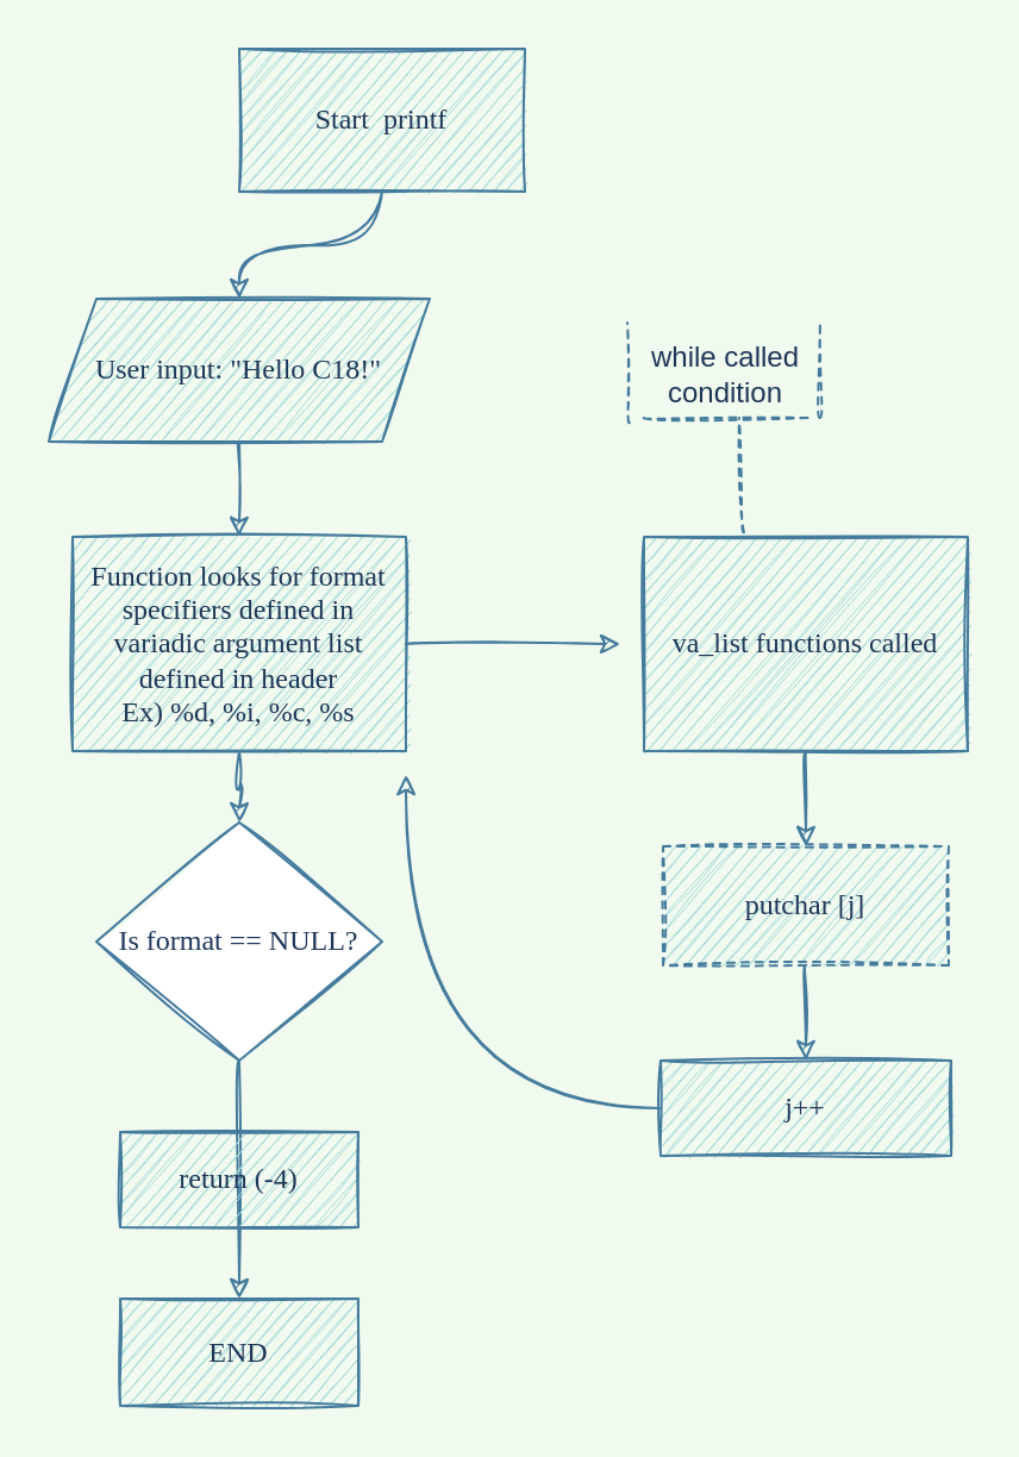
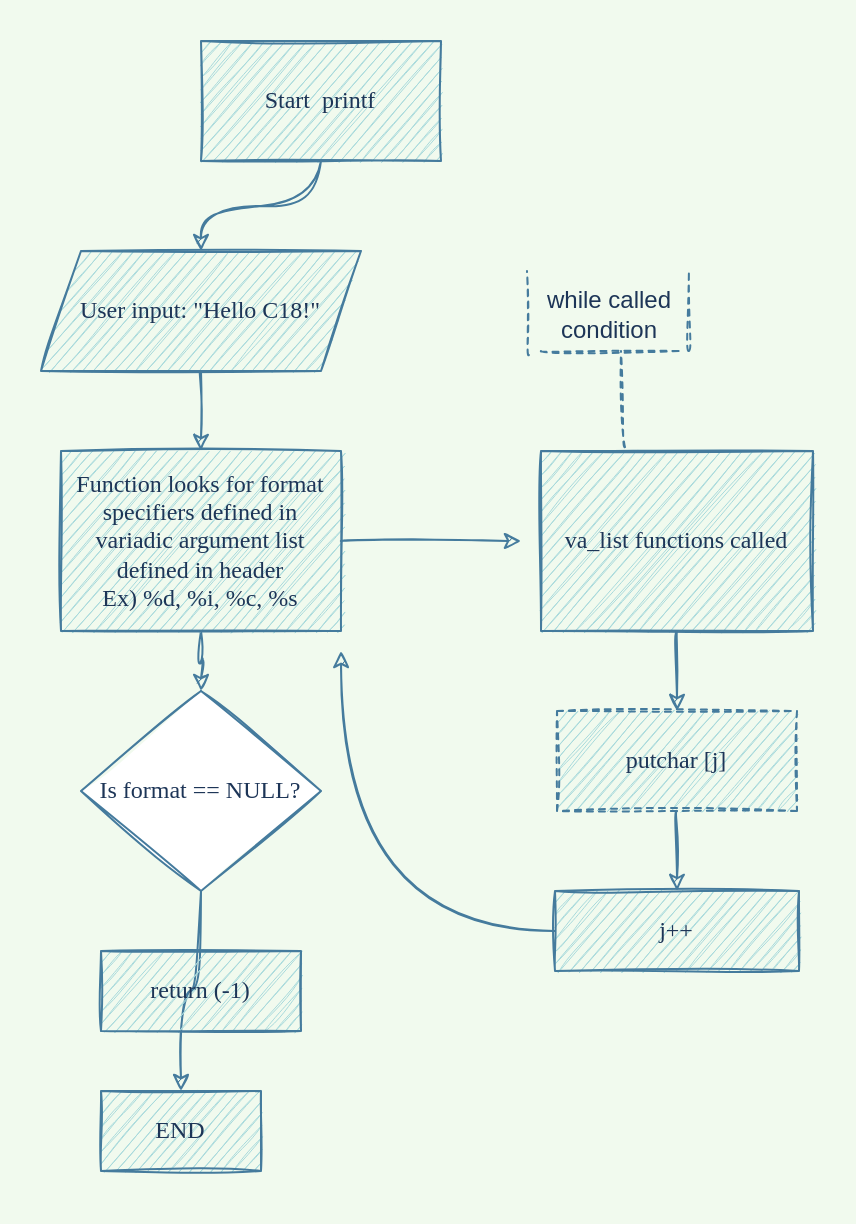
  <mxCell id="0" />
  <mxCell id="1" parent="0" />
  <mxCell id="2" value="" style="edgeStyle=orthogonalEdgeStyle;rounded=0;orthogonalLoop=1;jettySize=auto;html=1;fontFamily=Tahoma;fontSize=12;strokeColor=#457B9D;fontColor=#1D3557;labelBackgroundColor=#F1FAEE;sketch=1;curved=1;" edge="1" parent="1" source="3" target="5"><mxGeometry relative="1" as="geometry" /></mxCell>
  <mxCell id="3" value="Start &amp;nbsp;printf" style="rounded=0;whiteSpace=wrap;html=1;fontFamily=Tahoma;fontSize=12;fillColor=#A8DADC;strokeColor=#457B9D;fontColor=#1D3557;sketch=1;" vertex="1" parent="1"><mxGeometry x="100" y="20" width="120" height="60" as="geometry" /></mxCell>
  <mxCell id="4" value="" style="edgeStyle=orthogonalEdgeStyle;rounded=0;orthogonalLoop=1;jettySize=auto;html=1;fontFamily=Tahoma;fontSize=12;strokeColor=#457B9D;fontColor=#1D3557;labelBackgroundColor=#F1FAEE;sketch=1;curved=1;" edge="1" parent="1" source="5" target="7"><mxGeometry relative="1" as="geometry" /></mxCell>
  <mxCell id="5" value="User input: &quot;Hello C18!&quot;" style="shape=parallelogram;perimeter=parallelogramPerimeter;whiteSpace=wrap;html=1;fixedSize=1;fontFamily=Tahoma;fontSize=12;fillColor=#A8DADC;strokeColor=#457B9D;fontColor=#1D3557;sketch=1;rounded=0;" vertex="1" parent="1"><mxGeometry x="20" y="125" width="160" height="60" as="geometry" /></mxCell>
  <mxCell id="6" value="" style="edgeStyle=orthogonalEdgeStyle;rounded=0;orthogonalLoop=1;jettySize=auto;html=1;fontFamily=Tahoma;fontSize=12;strokeColor=#457B9D;fontColor=#1D3557;labelBackgroundColor=#F1FAEE;sketch=1;curved=1;" edge="1" parent="1" source="7" target="9"><mxGeometry relative="1" as="geometry" /></mxCell>
  <mxCell id="7" value="Function looks for format specifiers defined in variadic argument list defined in header&lt;br&gt;Ex) %d, %i, %c, %s" style="rounded=0;whiteSpace=wrap;html=1;fontFamily=Tahoma;fontSize=12;fillColor=#A8DADC;strokeColor=#457B9D;fontColor=#1D3557;sketch=1;" vertex="1" parent="1"><mxGeometry x="30" y="225" width="140" height="90" as="geometry" /></mxCell>
  <mxCell id="8" value="" style="edgeStyle=orthogonalEdgeStyle;curved=1;sketch=1;orthogonalLoop=1;jettySize=auto;html=1;fontColor=#1D3557;strokeColor=#457B9D;fillColor=#A8DADC;" edge="1" parent="1" source="9" target="12"><mxGeometry relative="1" as="geometry" /></mxCell>
  <mxCell id="9" value="Is format == NULL?" style="rhombus;whiteSpace=wrap;html=1;fontFamily=Tahoma;fontSize=12;fillColor=#ffffff;strokeColor=#457B9D;fontColor=#1D3557;sketch=1;rounded=0;" vertex="1" parent="1"><mxGeometry x="40" y="345" width="120" height="100" as="geometry" /></mxCell>
- <mxCell id="10" value="return (-4)" style="rounded=0;whiteSpace=wrap;html=1;fontFamily=Tahoma;fontSize=12;fillColor=#A8DADC;strokeColor=#457B9D;fontColor=#1D3557;sketch=1;" vertex="1" parent="1"><mxGeometry x="50" y="475" width="100" height="40" as="geometry" /></mxCell>
+ <mxCell id="10" value="return (-1)" style="rounded=0;whiteSpace=wrap;html=1;fontFamily=Tahoma;fontSize=12;fillColor=#A8DADC;strokeColor=#457B9D;fontColor=#1D3557;sketch=1;" vertex="1" parent="1"><mxGeometry x="50" y="475" width="100" height="40" as="geometry" /></mxCell>
  <mxCell id="11" value="va_list functions called" style="rounded=0;whiteSpace=wrap;html=1;fontFamily=Tahoma;fontSize=12;fillColor=#A8DADC;strokeColor=#457B9D;fontColor=#1D3557;sketch=1;" vertex="1" parent="1"><mxGeometry x="270" y="225" width="136" height="90" as="geometry" /></mxCell>
- <mxCell id="12" value="END" style="rounded=0;whiteSpace=wrap;html=1;fontFamily=Tahoma;fontSize=12;fillColor=#A8DADC;strokeColor=#457B9D;fontColor=#1D3557;sketch=1;" vertex="1" parent="1"><mxGeometry x="50" y="545" width="100" height="45" as="geometry" /></mxCell>
+ <mxCell id="12" value="END" style="rounded=0;whiteSpace=wrap;html=1;fontFamily=Tahoma;fontSize=12;fillColor=#A8DADC;strokeColor=#457B9D;fontColor=#1D3557;sketch=1;" vertex="1" parent="1"><mxGeometry x="50" y="545" width="80" height="40" as="geometry" /></mxCell>
  <mxCell id="13" value="putchar [j]" style="rounded=0;whiteSpace=wrap;html=1;fontFamily=Tahoma;fontSize=12;fillColor=#A8DADC;strokeColor=#457B9D;fontColor=#1D3557;sketch=1;dashed=1;" vertex="1" parent="1"><mxGeometry x="278" y="355" width="120" height="50" as="geometry" /></mxCell>
  <mxCell id="14" style="edgeStyle=orthogonalEdgeStyle;curved=1;sketch=1;orthogonalLoop=1;jettySize=auto;html=1;fontColor=#1D3557;strokeColor=#457B9D;fillColor=#A8DADC;" edge="1" parent="1" source="15"><mxGeometry relative="1" as="geometry"><mxPoint x="170" y="325" as="targetPoint" /></mxGeometry></mxCell>
  <mxCell id="15" value="j++" style="rounded=0;whiteSpace=wrap;html=1;fontFamily=Tahoma;fontSize=12;fillColor=#A8DADC;strokeColor=#457B9D;fontColor=#1D3557;sketch=1;" vertex="1" parent="1"><mxGeometry x="277" y="445" width="122" height="40" as="geometry" /></mxCell>
  <mxCell id="16" value="" style="endArrow=classic;html=1;rounded=0;fontFamily=Tahoma;fontSize=12;exitX=1;exitY=0.5;exitDx=0;exitDy=0;strokeColor=#457B9D;fontColor=#1D3557;labelBackgroundColor=#F1FAEE;sketch=1;curved=1;" edge="1" parent="1" source="7"><mxGeometry width="50" height="50" relative="1" as="geometry"><mxPoint x="320" y="345" as="sourcePoint" /><mxPoint x="260" y="270" as="targetPoint" /></mxGeometry></mxCell>
  <mxCell id="17" value="" style="endArrow=classic;html=1;rounded=0;fontFamily=Tahoma;fontSize=12;exitX=0.5;exitY=1;exitDx=0;exitDy=0;entryX=0.5;entryY=0;entryDx=0;entryDy=0;strokeColor=#457B9D;fontColor=#1D3557;labelBackgroundColor=#F1FAEE;sketch=1;curved=1;" edge="1" parent="1" source="11" target="13"><mxGeometry width="50" height="50" relative="1" as="geometry"><mxPoint x="320" y="345" as="sourcePoint" /><mxPoint x="370" y="295" as="targetPoint" /></mxGeometry></mxCell>
  <mxCell id="18" value="" style="endArrow=classic;html=1;rounded=0;fontFamily=Tahoma;fontSize=12;exitX=0.5;exitY=1;exitDx=0;exitDy=0;entryX=0.5;entryY=0;entryDx=0;entryDy=0;strokeColor=#457B9D;fontColor=#1D3557;labelBackgroundColor=#F1FAEE;sketch=1;curved=1;" edge="1" parent="1" source="13" target="15"><mxGeometry width="50" height="50" relative="1" as="geometry"><mxPoint x="320" y="345" as="sourcePoint" /><mxPoint x="340" y="425" as="targetPoint" /></mxGeometry></mxCell>
  <mxCell id="19" value="while called&lt;br&gt;condition" style="text;html=1;align=center;verticalAlign=middle;resizable=0;points=[];autosize=1;strokeColor=none;fillColor=none;fontColor=#1D3557;" vertex="1" parent="1"><mxGeometry x="263.96" y="137" width="80" height="40" as="geometry" /></mxCell>
  <mxCell id="20" value="" style="endArrow=none;dashed=1;html=1;sketch=1;fontColor=#1D3557;strokeColor=#457B9D;fillColor=#A8DADC;curved=1;entryX=-0.012;entryY=-0.05;entryDx=0;entryDy=0;entryPerimeter=0;" edge="1" parent="1" target="19"><mxGeometry width="50" height="50" relative="1" as="geometry"><mxPoint x="263.96" y="177" as="sourcePoint" /><mxPoint x="343.96" y="277" as="targetPoint" /></mxGeometry></mxCell>
  <mxCell id="21" value="" style="endArrow=none;dashed=1;html=1;sketch=1;fontColor=#1D3557;strokeColor=#457B9D;fillColor=#A8DADC;curved=1;entryX=1;entryY=-0.05;entryDx=0;entryDy=0;entryPerimeter=0;exitX=1;exitY=0.95;exitDx=0;exitDy=0;exitPerimeter=0;" edge="1" parent="1" source="19" target="19"><mxGeometry width="50" height="50" relative="1" as="geometry"><mxPoint x="293.96" y="327" as="sourcePoint" /><mxPoint x="343.96" y="277" as="targetPoint" /></mxGeometry></mxCell>
  <mxCell id="22" value="" style="endArrow=none;dashed=1;html=1;sketch=1;fontColor=#1D3557;strokeColor=#457B9D;fillColor=#A8DADC;curved=1;" edge="1" parent="1"><mxGeometry width="50" height="50" relative="1" as="geometry"><mxPoint x="270" y="175" as="sourcePoint" /><mxPoint x="340" y="175" as="targetPoint" /></mxGeometry></mxCell>
  <mxCell id="23" value="" style="endArrow=none;dashed=1;html=1;sketch=1;fontColor=#1D3557;strokeColor=#457B9D;fillColor=#A8DADC;curved=1;exitX=0.309;exitY=-0.022;exitDx=0;exitDy=0;exitPerimeter=0;" edge="1" parent="1" source="11"><mxGeometry width="50" height="50" relative="1" as="geometry"><mxPoint x="310" y="215" as="sourcePoint" /><mxPoint x="310" y="175" as="targetPoint" /></mxGeometry></mxCell>
